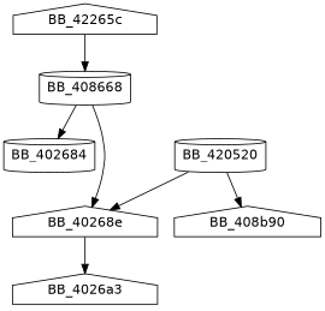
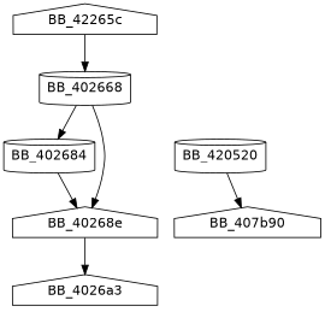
  digraph {
    fontname="DejaVu Sans"
    node [fontname="DejaVu Sans" shape=house]
    edge [fontname="DejaVu Sans"]
    n1 [label=BB_42265c]
-   BB_402668 [shape=cylinder label=BB_408668]
+   BB_402668 [shape=cylinder]
    BB_402684 [shape=cylinder]
    BB_40268e
    n5 [label=BB_4026a3]
    BB_420520 [shape=cylinder]
-   BB_407b90 [label=BB_408b90]
+   BB_407b90
    n1 -> BB_402668
    BB_402668 -> BB_402684
    BB_402668 -> BB_40268e
-   BB_420520 -> BB_40268e
+   BB_402684 -> BB_40268e
    BB_40268e -> n5
    BB_420520 -> BB_407b90
  }
